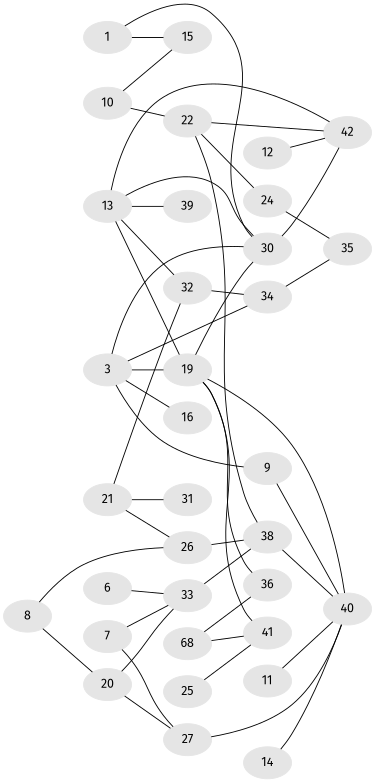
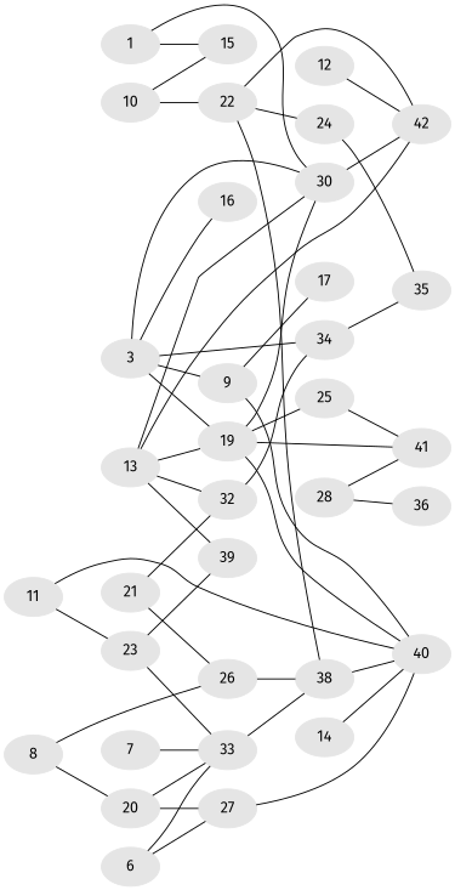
  graph {
    fontname="Fira Sans"
    rankdir=LR
    node [color=gray90 fontname="Fira Sans" style=filled]
    edge [fontname="Fira Sans" weight=1.0]
    1
    15
    30
    42
    3
    9
    16
    19
    34
+   17
    40
    25
    41
    35
    6
    33
    38
    7
    27
    8
    20
    26
    10
    22
    24
    11
+   23
    39
    12
    13
    32
    14
    21
-   31
-   28 [label=68]
+   28
    36
    1 -- 15 [weight=2.0]
    1 -- 30
    30 -- 42
    3 -- 30
    3 -- 9
    3 -- 16
    3 -- 19 [weight=2.0]
    3 -- 34
+   9 -- 17
    9 -- 40
    19 -- 30
    19 -- 40
-   19 -- 36
+   19 -- 25
    19 -- 41 [weight=2.0]
    34 -- 35
    25 -- 41
    6 -- 33
    33 -- 38
    38 -- 40
    7 -- 33 [weight=2.0]
-   7 -- 27
+   6 -- 27
    27 -- 40
    8 -- 20
    8 -- 26
    20 -- 33
    20 -- 27
    26 -- 38
    10 -- 15
    10 -- 22
    22 -- 42
    22 -- 38
    22 -- 24
    24 -- 35
    11 -- 40
+   11 -- 23
+   23 -- 33
+   23 -- 39
    12 -- 42
    13 -- 30
    13 -- 42
    13 -- 19
    13 -- 39 [weight=2.0]
    13 -- 32
    32 -- 34 [weight=2.0]
    14 -- 40
    21 -- 26
    21 -- 32
-   21 -- 31
    28 -- 41
    28 -- 36
  }
